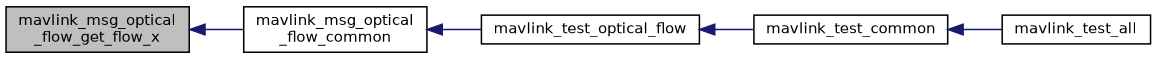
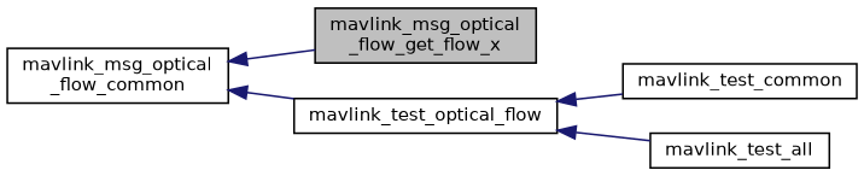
  digraph {
    rankdir=LR
    node [color=black fillcolor=white fontname=Helvetica fontsize=10 shape=record style=filled]
    edge [color=midnightblue dir=back fontname=Helvetica fontsize=10 labelfontname=Helvetica labelfontsize=10 style=solid]
    n1 [fillcolor=grey75 fontcolor=black height=0.2 label="mavlink_msg_optical\l_flow_get_flow_x" width=0.4]
    n2 [height=0.2 label="mavlink_msg_optical\l_flow_common" width=0.4]
    n3 [height=0.2 label=mavlink_test_optical_flow width=0.4]
    n4 [height=0.2 label=mavlink_test_common width=0.4]
    n5 [height=0.2 label=mavlink_test_all width=0.4]
-   n1 -> n2
+   n2 -> n1
    n2 -> n3
    n3 -> n4
-   n4 -> n5
+   n3 -> n5
  }
